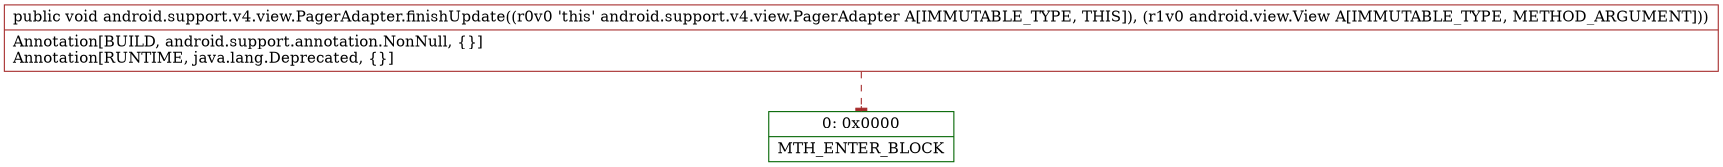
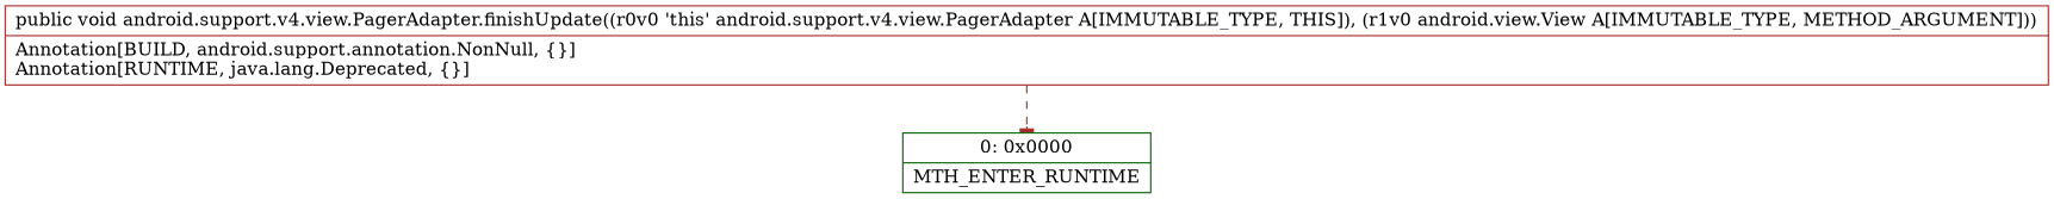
  digraph {
    node [shape=record]
-   n1 [color=darkgreen label="{0\:\ 0x0000|MTH_ENTER_BLOCK\l}"]
+   n1 [color=darkgreen label="{0\:\ 0x0000|MTH_ENTER_RUNTIME\l}"]
    n2 [label="{public void android.support.v4.view.PagerAdapter.finishUpdate((r0v0 'this' android.support.v4.view.PagerAdapter A[IMMUTABLE_TYPE, THIS]), (r1v0 android.view.View A[IMMUTABLE_TYPE, METHOD_ARGUMENT]))  | Annotation[BUILD, android.support.annotation.NonNull, \{\}]\lAnnotation[RUNTIME, java.lang.Deprecated, \{\}]\l}" color=brown]
    subgraph cluster_1 {
      label="R(0)"
    }
    n2 -> n1 [color=brown style=dashed arrowhead=tee]
  }
